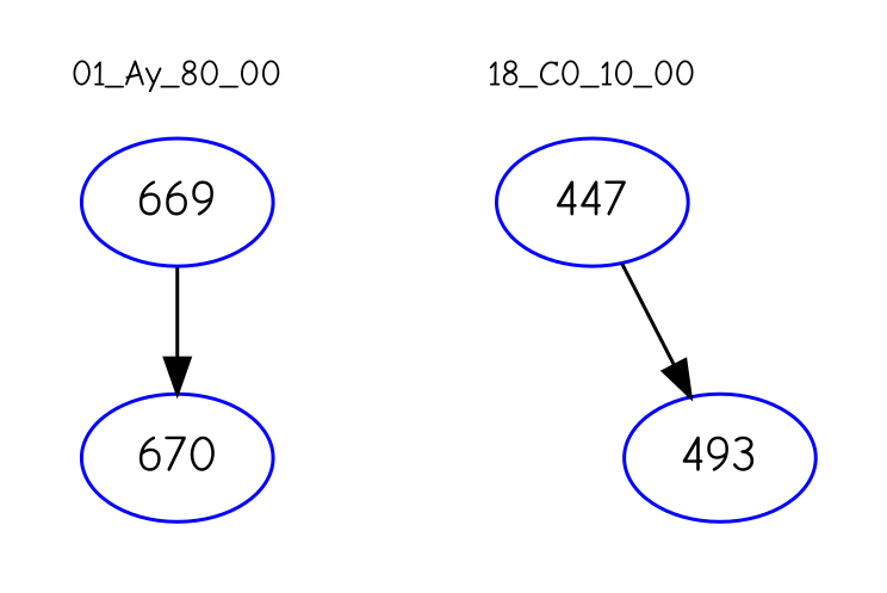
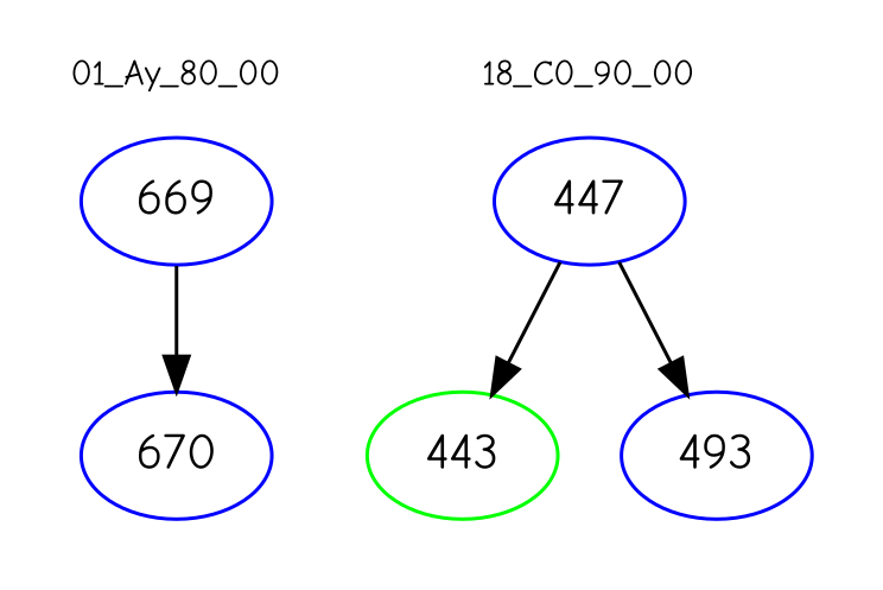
  digraph {
    fontname="Comic Neue"
    node [color=blue fontname="Comic Neue"]
    edge [color=black fontname="Comic Neue"]
    n1 [label=669]
    n2 [label=670]
    n3 [label=447]
+   n4 [color=green label=443]
    n5 [label=493]
    subgraph cluster_1 {
      color=white
      fontsize=10
      label="01_Ay_80_00"
      n1
      n2
    }
    subgraph cluster_2 {
      color=white
      fontsize=10
-     label="18_C0_10_00"
+     label="18_C0_90_00"
      n3
+     n4
      n5
    }
    n1 -> n2
+   n3 -> n4
    n3 -> n5
  }
